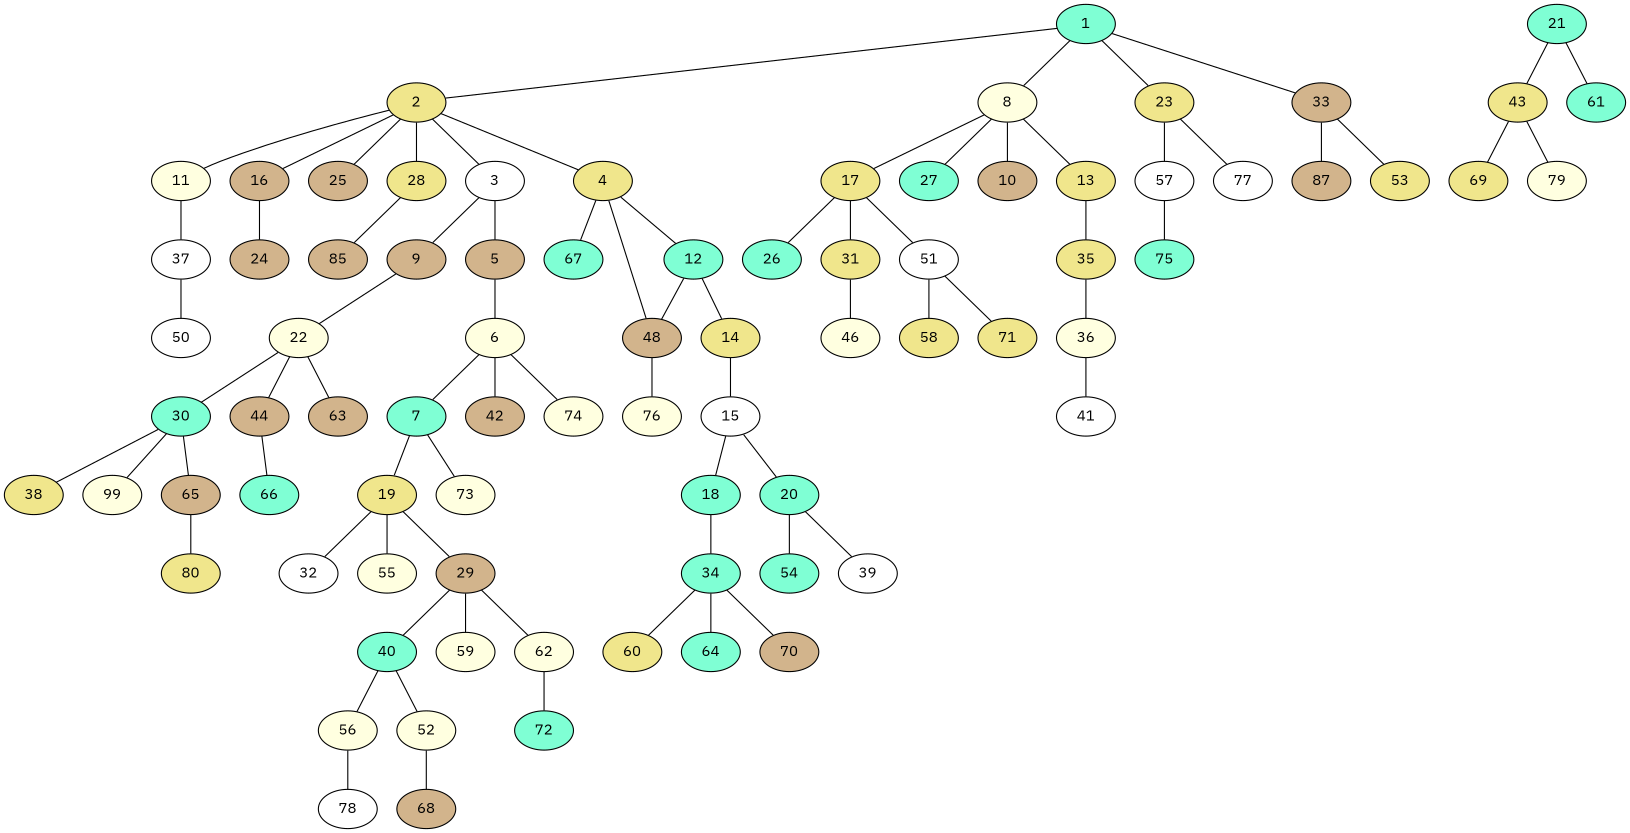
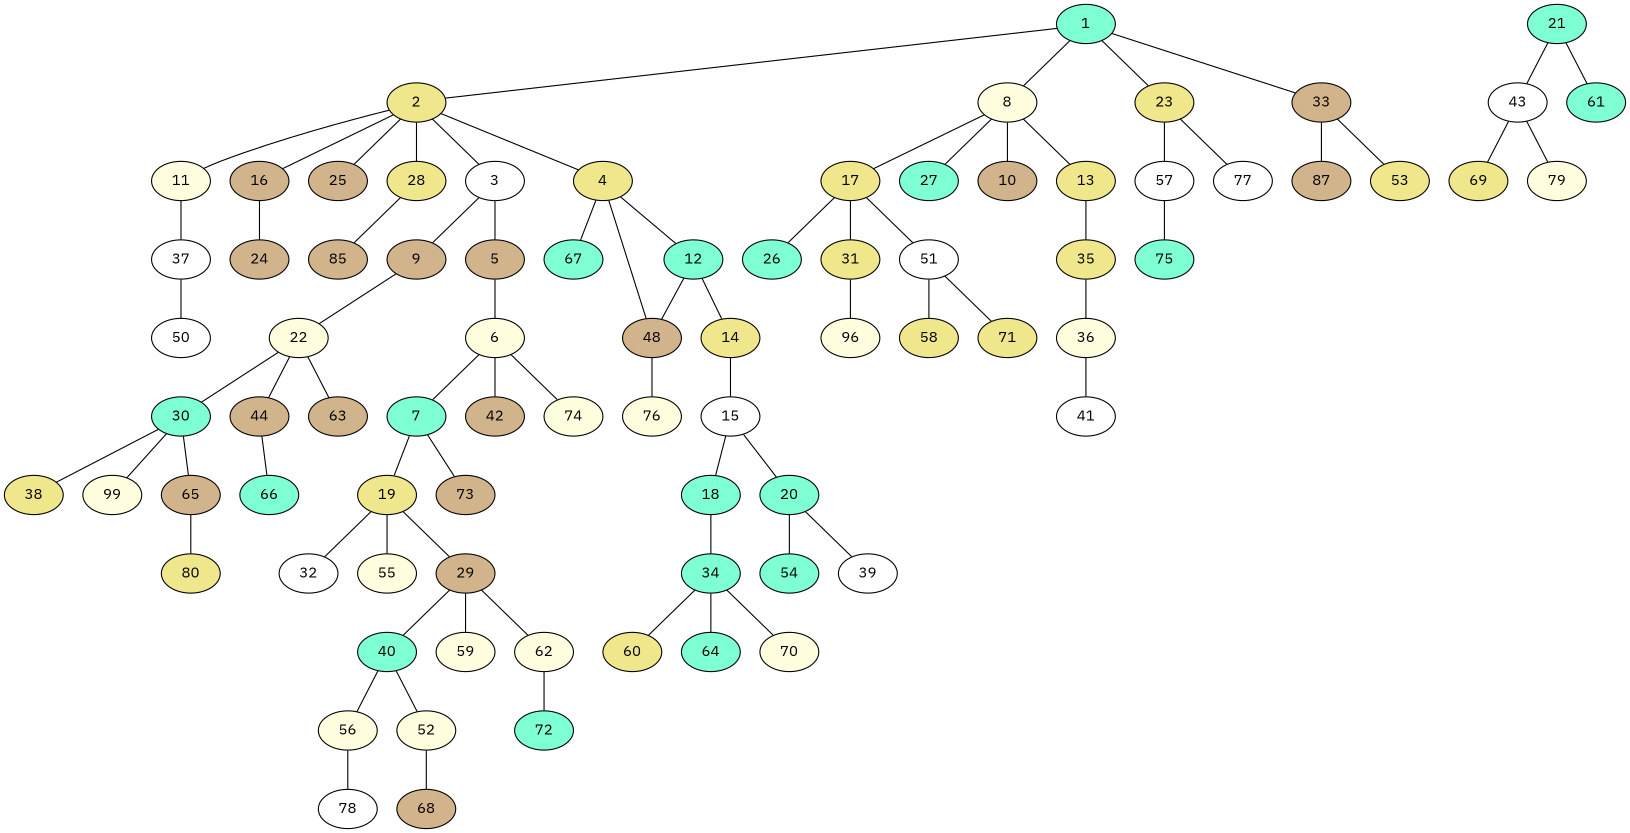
  graph {
    fontname="IBM Plex Sans"
    node [fillcolor=aquamarine fontname="IBM Plex Sans" style=filled]
    edge [fontname="IBM Plex Sans"]
    1
    2 [fillcolor=khaki]
    8 [fillcolor=lightyellow]
    23 [fillcolor=khaki]
    33 [fillcolor=tan]
    3 [fillcolor=white]
    4 [fillcolor=khaki]
    11 [fillcolor=lightyellow]
    16 [fillcolor=tan]
    25 [fillcolor=tan]
    28 [fillcolor=khaki]
    10 [fillcolor=tan]
    13 [fillcolor=khaki]
    17 [fillcolor=khaki]
    27
    57 [fillcolor=white]
    77 [fillcolor=white]
    n18 [fillcolor=tan label=87]
    53 [fillcolor=khaki]
    5 [fillcolor=tan]
    9 [fillcolor=tan]
    12
    67
    48 [fillcolor=tan]
    37 [fillcolor=white]
    24 [fillcolor=tan]
    n27 [fillcolor=tan label=85]
    35 [fillcolor=khaki]
    26
    31 [fillcolor=khaki]
    51 [fillcolor=white]
    75
    6 [fillcolor=lightyellow]
    22 [fillcolor=lightyellow]
    14 [fillcolor=khaki]
    21
-   43 [fillcolor=khaki]
+   43 [fillcolor=white]
    61
    50 [fillcolor=white]
    7
    42 [fillcolor=tan]
    74 [fillcolor=lightyellow]
    30
    44 [fillcolor=tan]
    63 [fillcolor=tan]
    15 [fillcolor=white]
    76 [fillcolor=lightyellow]
    69 [fillcolor=khaki]
    79 [fillcolor=lightyellow]
    19 [fillcolor=khaki]
-   73 [fillcolor=lightyellow]
+   73 [fillcolor=tan]
    29 [fillcolor=tan]
    32 [fillcolor=white]
    55 [fillcolor=lightyellow]
    40
    59 [fillcolor=lightyellow]
    62 [fillcolor=lightyellow]
    36 [fillcolor=lightyellow]
-   46 [fillcolor=lightyellow]
+   46 [fillcolor=lightyellow label=96]
    58 [fillcolor=khaki]
    71 [fillcolor=khaki]
    38 [fillcolor=khaki]
    n63 [fillcolor=lightyellow label=99]
    65 [fillcolor=tan]
    66
    18
    20
    41 [fillcolor=white]
    34
    39 [fillcolor=white]
    54
    60 [fillcolor=khaki]
    64
-   70 [fillcolor=tan]
+   70 [fillcolor=lightyellow]
    52 [fillcolor=lightyellow]
    56 [fillcolor=lightyellow]
    72
    80 [fillcolor=khaki]
    68 [fillcolor=tan]
    78 [fillcolor=white]
    1 -- 2
    1 -- 8
    1 -- 23
    1 -- 33
    2 -- 3
    2 -- 4
    2 -- 11
    2 -- 16
    2 -- 25
    2 -- 28
    8 -- 10
    8 -- 13
    8 -- 17
    8 -- 27
    23 -- 57
    23 -- 77
    33 -- n18
    33 -- 53
    3 -- 5
    3 -- 9
    4 -- 12
    4 -- 67
    4 -- 48
    11 -- 37
    16 -- 24
    28 -- n27
    13 -- 35
    17 -- 26
    17 -- 31
    17 -- 51
    57 -- 75
    5 -- 6
    9 -- 22
    12 -- 48
    12 -- 14
    48 -- 76
    37 -- 50
    35 -- 36
    31 -- 46
    51 -- 58
    51 -- 71
    6 -- 7
    6 -- 42
    6 -- 74
    22 -- 30
    22 -- 44
    22 -- 63
    14 -- 15
    21 -- 43
    21 -- 61
    43 -- 69
    43 -- 79
    7 -- 19
    7 -- 73
    30 -- 38
    30 -- n63
    30 -- 65
    44 -- 66
    15 -- 18
    15 -- 20
    19 -- 29
    19 -- 32
    19 -- 55
    29 -- 40
    29 -- 59
    29 -- 62
    40 -- 52
    40 -- 56
    62 -- 72
    36 -- 41
    65 -- 80
    18 -- 34
    20 -- 39
    20 -- 54
    34 -- 60
    34 -- 64
    34 -- 70
    52 -- 68
    56 -- 78
  }
